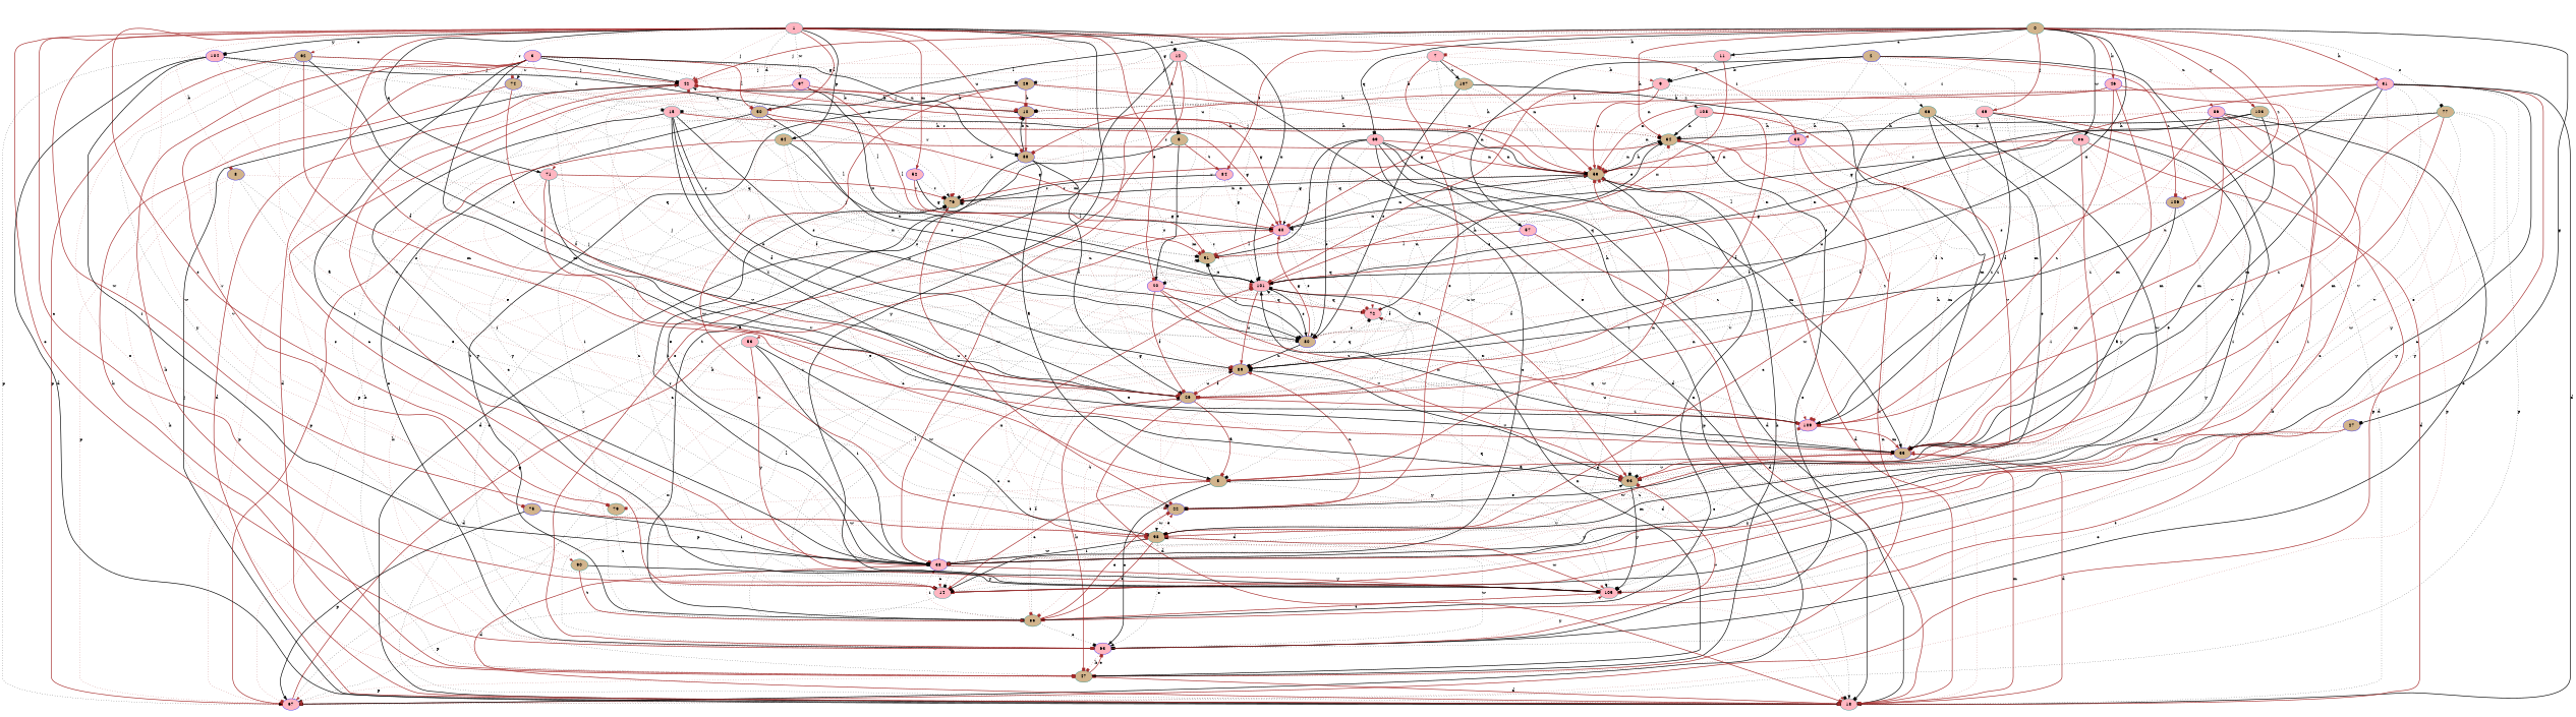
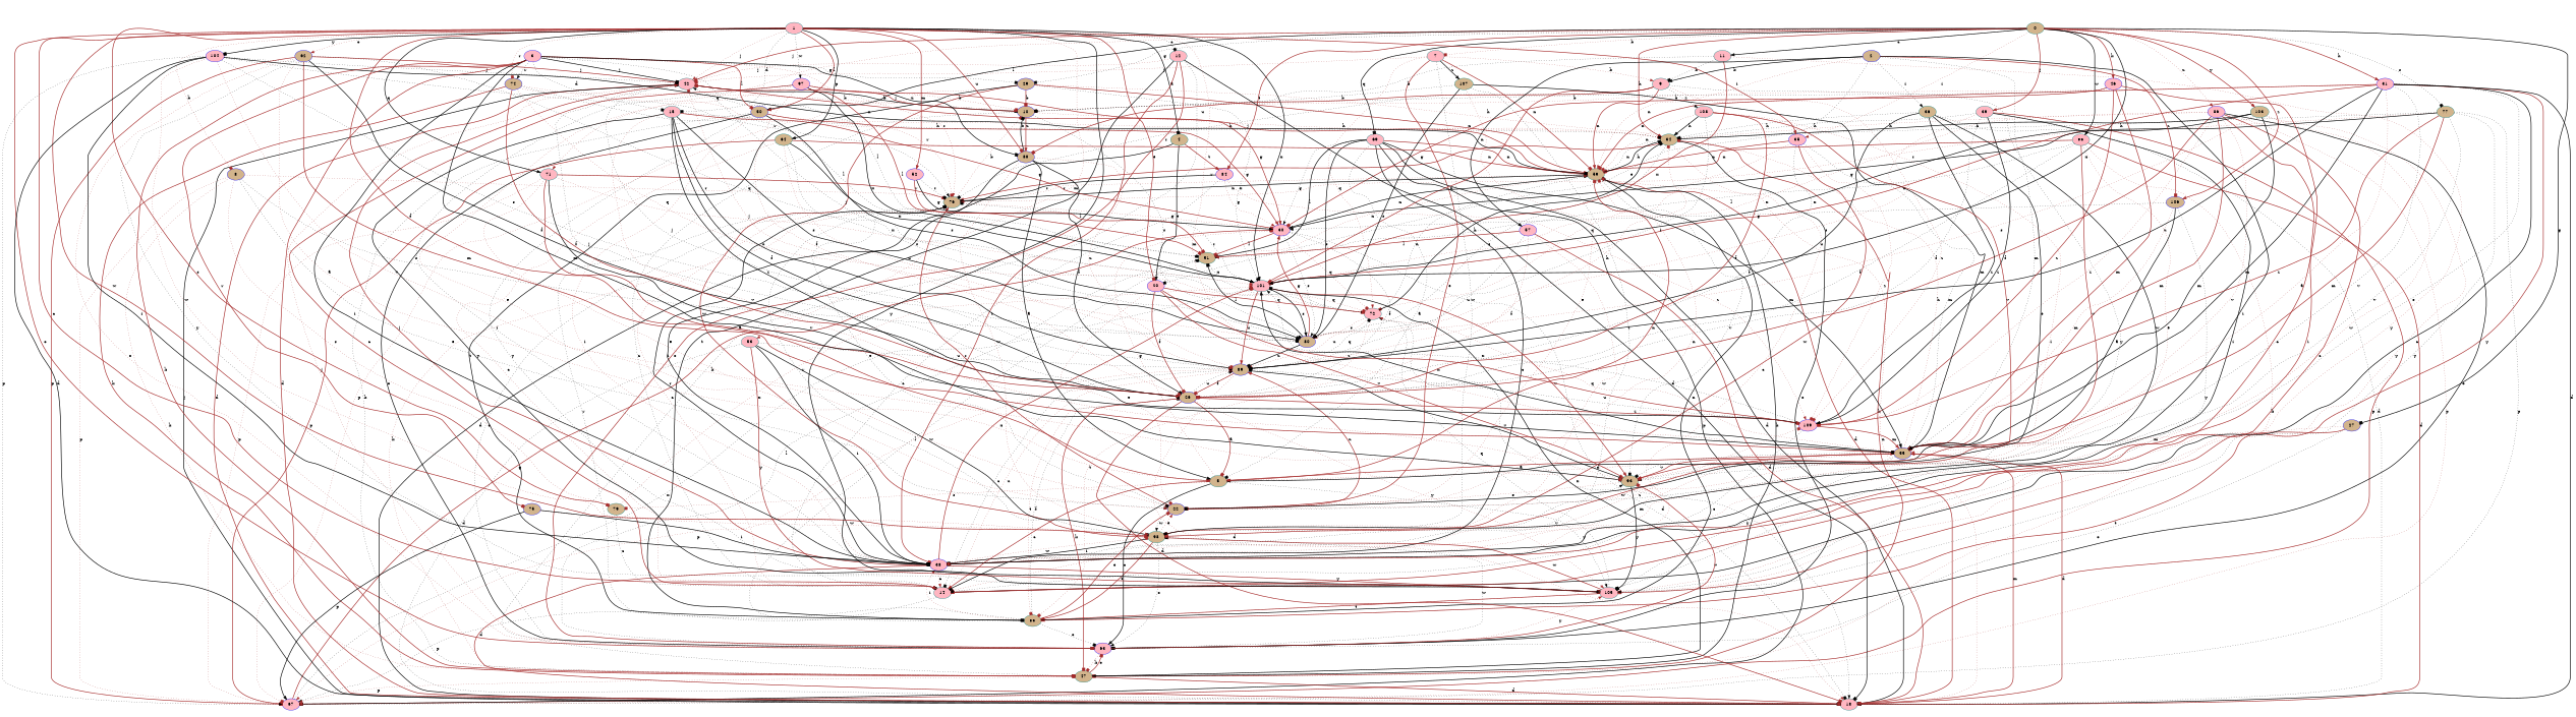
  strict digraph {
    node [color=teal fillcolor=lightpink style=filled]
    edge [arrowhead=box color=brown style=dotted]
    7
    0 [fillcolor=tan]
    11
    27 [color=blue fillcolor=tan]
    29 [color=blue fillcolor=tan]
    31 [color=blue]
    34 [fillcolor=tan]
    35 [color=blue]
    39
    42
    46 [color=blue]
    50 [color=blue fillcolor=tan]
    69
    71
    77 [fillcolor=tan]
    84 [color=blue]
    86 [color=blue]
    95
    101
    103 [fillcolor=tan]
    106 [color=blue fillcolor=tan]
    98 [fillcolor=tan]
    9
    59 [fillcolor=tan]
    22 [color=blue fillcolor=tan]
    72
    107 [fillcolor=tan]
    105
    10 [color=blue fillcolor=tan]
    55 [color=blue fillcolor=tan]
    63 [color=blue]
    85 [fillcolor=tan]
    67 [color=blue]
    14
    18
    5 [fillcolor=tan]
    89 [color=blue fillcolor=tan]
    93 [fillcolor=tan]
    47 [fillcolor=tan]
    76 [fillcolor=tan]
    80 [color=blue fillcolor=tan]
    26 [color=blue fillcolor=tan]
    109 [color=blue]
    38 [color=blue]
    30 [color=blue]
    51 [fillcolor=tan]
    1
-   4 [fillcolor=tan label=6]
+   4 [fillcolor=tan]
    8 [color=blue fillcolor=tan]
    12
    15
    20 [color=blue]
    52 [color=blue]
    53
    62 [color=blue fillcolor=tan]
    64 [fillcolor=tan]
    74 [color=blue fillcolor=tan]
    79 [fillcolor=tan]
    88 [color=blue fillcolor=tan]
    97 [color=blue]
    104 [color=blue]
    2 [color=blue fillcolor=tan]
    36 [fillcolor=tan]
    57 [color=blue]
    108
    3 [color=blue]
    75 [color=blue fillcolor=tan]
-   90 [fillcolor=tan]
    7 -> 42 [label=j]
    7 -> 98 [arrowhead=normal color=black label=w]
    7 -> 9 [arrowhead=normal label=b]
    7 -> 59 [label=n style=bold]
    7 -> 22 [arrowhead=normal label=e style=bold]
    7 -> 72 [arrowhead=normal label=q]
    7 -> 107 [arrowhead=normal color=black label=z style=bold]
    0 -> 7 [label=b]
    0 -> 11 [arrowhead=normal color=black label=c style=bold]
    0 -> 27 [color=black label=g style=bold]
    0 -> 29 [color=black label=g]
    0 -> 31 [arrowhead=normal label=h style=bold]
    0 -> 34 [arrowhead=normal label=h style=bold]
    0 -> 35 [arrowhead=normal label=i]
    0 -> 39 [arrowhead=normal label=j style=bold]
    0 -> 42 [arrowhead=normal label=j style=bold]
    0 -> 46 [arrowhead=normal label=k style=bold]
    0 -> 50 [arrowhead=normal color=black label=l style=bold]
    0 -> 69 [color=black label=q style=bold]
    0 -> 71 [arrowhead=normal label=q]
    0 -> 77 [color=black label=s]
    0 -> 84 [arrowhead=normal label=t style=bold]
    0 -> 86 [arrowhead=normal label=u]
    0 -> 95 [arrowhead=normal color=black label=w style=bold]
    0 -> 101 [color=black label=x style=bold]
    0 -> 103 [arrowhead=normal label=y style=bold]
    0 -> 106 [arrowhead=normal label=z style=bold]
    11 -> 101 [label=x style=bold]
    11 -> 9 [color=black label=b]
    11 -> 105 [arrowhead=normal label=y]
    11 -> 10 [arrowhead=normal color=black label=b]
    27 -> 55 [arrowhead=normal label=m]
    27 -> 63 [color=black label=o]
    27 -> 85 [arrowhead=normal label=t style=bold]
    29 -> 34 [arrowhead=normal label=h]
    29 -> 101 [color=black label=x]
    29 -> 98 [arrowhead=normal label=w style=bold]
    29 -> 59 [arrowhead=normal label=n style=bold]
    29 -> 10 [label=b style=bold]
    29 -> 85 [arrowhead=normal color=black label=t style=bold]
    29 -> 67 [label=p]
    31 -> 101 [arrowhead=normal label=x style=bold]
    31 -> 59 [label=n style=bold]
    31 -> 22 [color=black label=e]
    31 -> 105 [label=y style=bold]
    31 -> 10 [label=b]
    31 -> 55 [color=black label=m style=bold]
    31 -> 14 [color=black label=c style=bold]
    31 -> 18 [arrowhead=normal color=black label=d style=bold]
    31 -> 5 [label=a]
    31 -> 89 [color=black label=u style=bold]
    31 -> 93 [color=black label=v]
    34 -> 59 [arrowhead=normal color=black label=n]
    34 -> 63 [color=black label=o style=bold]
    34 -> 14 [label=c]
    34 -> 47 [label=k style=bold]
    34 -> 76 [arrowhead=normal label=r style=bold]
    34 -> 80 [arrowhead=normal color=black label=s]
    35 -> 98 [label=w style=bold]
    35 -> 59 [label=n style=bold]
    35 -> 72 [label=q]
    35 -> 55 [arrowhead=normal color=black label=m]
    35 -> 26 [arrowhead=normal color=black label=f]
    35 -> 109 [label=z]
    39 -> 34 [color=black label=h]
    39 -> 67 [arrowhead=normal label=p style=bold]
    39 -> 80 [arrowhead=normal label=s]
    39 -> 26 [arrowhead=normal color=black label=f]
    39 -> 109 [arrowhead=normal color=black label=z style=bold]
    39 -> 38 [arrowhead=normal color=black label=i style=bold]
    42 -> 10 [color=black label=b style=bold]
    42 -> 18 [label=d style=bold]
    46 -> 10 [color=black label=b]
    46 -> 55 [label=m style=bold]
    46 -> 14 [label=c style=bold]
    46 -> 109 [arrowhead=normal label=z style=bold]
    46 -> 30 [label=g style=bold]
    50 -> 34 [arrowhead=normal label=h]
    50 -> 105 [color=black label=y]
    50 -> 63 [arrowhead=normal color=black label=o style=bold]
    50 -> 47 [color=black label=k]
    50 -> 80 [arrowhead=normal color=black label=s style=bold]
    50 -> 38 [arrowhead=normal label=i]
    50 -> 30 [arrowhead=normal label=g style=bold]
    69 -> 59 [label=n style=bold]
    69 -> 55 [arrowhead=normal color=black label=m style=bold]
    69 -> 67 [color=black label=p style=bold]
    69 -> 14 [color=black label=c style=bold]
    69 -> 18 [color=black label=d style=bold]
    69 -> 5 [color=black label=a]
    69 -> 80 [arrowhead=normal color=black label=s style=bold]
    69 -> 30 [arrowhead=normal color=black label=g]
    69 -> 51 [color=black label=l style=bold]
    71 -> 101 [label=x]
    71 -> 22 [arrowhead=normal label=e]
    71 -> 67 [label=p]
    71 -> 5 [arrowhead=normal label=a style=bold]
    71 -> 93 [color=black label=v style=bold]
    71 -> 76 [arrowhead=normal label=r style=bold]
    77 -> 34 [arrowhead=normal color=black label=h]
    77 -> 105 [arrowhead=normal color=black label=y]
    77 -> 55 [arrowhead=normal label=m style=bold]
    77 -> 67 [color=black label=p]
    77 -> 93 [arrowhead=normal color=black label=v]
    77 -> 76 [arrowhead=normal label=r]
    77 -> 109 [arrowhead=normal label=z style=bold]
    77 -> 30 [arrowhead=normal color=black label=g style=bold]
    84 -> 14 [arrowhead=normal color=black label=c]
    84 -> 76 [color=black label=r style=bold]
    84 -> 109 [arrowhead=normal label=z]
    84 -> 30 [arrowhead=normal label=g]
    86 -> 34 [label=h]
    86 -> 101 [label=x]
    86 -> 55 [label=m style=bold]
    86 -> 63 [arrowhead=normal color=black label=o style=bold]
    86 -> 67 [label=p]
    86 -> 14 [arrowhead=normal label=c style=bold]
    86 -> 93 [label=v]
    86 -> 26 [arrowhead=normal label=f style=bold]
    86 -> 109 [label=z]
    86 -> 38 [arrowhead=normal label=i style=bold]
    95 -> 59 [arrowhead=normal label=n style=bold]
    95 -> 22 [arrowhead=normal label=e]
    95 -> 18 [arrowhead=normal label=d style=bold]
    95 -> 93 [arrowhead=normal label=v style=bold]
    95 -> 47 [arrowhead=normal label=k]
    95 -> 26 [color=black label=f]
    95 -> 51 [arrowhead=normal color=black label=l]
    101 -> 72 [label=q]
    101 -> 89 [arrowhead=normal label=u style=bold]
    101 -> 93 [arrowhead=normal label=v style=bold]
    101 -> 76 [color=black label=r]
    101 -> 80 [arrowhead=normal color=black label=s style=bold]
    103 -> 34 [color=black label=h style=bold]
    103 -> 101 [arrowhead=normal color=black label=x style=bold]
    103 -> 98 [arrowhead=normal label=w]
    103 -> 105 [arrowhead=normal label=y]
    103 -> 55 [arrowhead=normal color=black label=m style=bold]
    103 -> 80 [arrowhead=normal label=s]
    106 -> 105 [arrowhead=normal color=black label=y]
    106 -> 55 [label=m]
    106 -> 5 [arrowhead=normal color=black label=a style=bold]
    106 -> 30 [arrowhead=normal color=black label=g]
    98 -> 22 [arrowhead=normal label=e]
    98 -> 63 [arrowhead=normal color=black label=o]
    98 -> 85 [arrowhead=normal label=t style=bold]
    98 -> 76 [color=black label=r]
    98 -> 38 [color=black label=i style=bold]
    9 -> 101 [arrowhead=normal label=x style=bold]
    9 -> 59 [arrowhead=normal label=n style=bold]
    9 -> 105 [color=black label=y]
    9 -> 76 [color=black label=r]
    9 -> 109 [label=z]
    9 -> 88 [label=u style=bold]
    9 -> 108 [arrowhead=normal color=black label=z]
    59 -> 34 [color=black label=h style=bold]
    59 -> 42 [label=j style=bold]
    59 -> 18 [arrowhead=normal label=d style=bold]
    59 -> 93 [color=black label=v]
    59 -> 47 [arrowhead=normal color=black label=k style=bold]
    59 -> 76 [arrowhead=normal label=r]
    22 -> 98 [arrowhead=normal color=black label=w]
    22 -> 59 [label=n]
    22 -> 89 [arrowhead=normal label=u style=bold]
    22 -> 76 [arrowhead=normal label=r style=bold]
    72 -> 34 [color=black label=h style=bold]
    72 -> 42 [arrowhead=normal color=black label=j]
    72 -> 59 [arrowhead=normal color=black label=n]
    72 -> 85 [label=t]
    72 -> 18 [color=black label=d]
    72 -> 89 [arrowhead=normal label=u]
    72 -> 80 [arrowhead=normal label=s]
    107 -> 22 [label=e]
    107 -> 10 [color=black label=b]
    107 -> 55 [arrowhead=normal color=black label=m style=bold]
    107 -> 80 [arrowhead=normal color=black label=s style=bold]
    107 -> 38 [arrowhead=normal color=black label=i]
    105 -> 98 [arrowhead=normal label=w style=bold]
    105 -> 72 [arrowhead=normal color=black label=q]
    105 -> 85 [label=t style=bold]
    10 -> 34 [label=h]
    10 -> 42 [label=j style=bold]
    10 -> 14 [arrowhead=normal color=black label=c]
    10 -> 80 [color=black label=s]
    10 -> 88 [arrowhead=normal label=u style=bold]
    55 -> 34 [label=h]
    55 -> 101 [arrowhead=normal color=black label=x style=bold]
    55 -> 98 [label=w style=bold]
    55 -> 72 [arrowhead=normal label=q]
    55 -> 105 [color=black label=y]
    55 -> 18 [label=d style=bold]
    55 -> 5 [arrowhead=normal label=a style=bold]
    55 -> 93 [color=black label=v]
    63 -> 42 [arrowhead=normal label=j]
    63 -> 98 [color=black label=w]
    63 -> 105 [arrowhead=normal label=y]
    63 -> 93 [label=v style=bold]
    63 -> 47 [label=k]
    63 -> 51 [arrowhead=normal color=black label=l]
    85 -> 59 [color=black label=n style=bold]
    85 -> 22 [label=e style=bold]
    85 -> 63 [color=black label=o]
    85 -> 76 [color=black label=r]
    85 -> 26 [color=black label=f]
    85 -> 38 [arrowhead=normal label=i]
    85 -> 51 [color=black label=l]
    67 -> 101 [arrowhead=normal color=black label=x]
    67 -> 30 [label=g style=bold]
    14 -> 67 [arrowhead=normal color=black label=p]
    14 -> 89 [label=u]
    18 -> 42 [arrowhead=normal color=black label=j style=bold]
    18 -> 59 [label=n]
    18 -> 55 [arrowhead=normal label=m style=bold]
    5 -> 59 [label=n style=bold]
    5 -> 105 [arrowhead=normal color=black label=y]
    5 -> 63 [arrowhead=normal color=black label=o style=bold]
    5 -> 14 [arrowhead=normal label=c style=bold]
    5 -> 30 [label=g]
    5 -> 79 [label=s]
    89 -> 34 [label=h]
    89 -> 42 [color=black label=j]
    89 -> 72 [color=black label=q]
    89 -> 67 [arrowhead=normal label=p]
    89 -> 14 [color=black label=c]
    89 -> 18 [arrowhead=normal label=d]
    89 -> 93 [arrowhead=normal color=black label=v style=bold]
    89 -> 26 [label=f style=bold]
    93 -> 22 [arrowhead=normal label=e]
    93 -> 105 [color=black label=y style=bold]
    47 -> 101 [color=black label=x style=bold]
    47 -> 63 [label=o style=bold]
    47 -> 67 [arrowhead=normal label=p]
    47 -> 18 [label=d style=bold]
    76 -> 59 [arrowhead=normal color=black label=n style=bold]
    76 -> 22 [color=black label=e]
    76 -> 10 [label=b]
    76 -> 63 [color=black label=o]
    76 -> 14 [label=c]
    76 -> 47 [label=k]
    76 -> 30 [label=g]
    80 -> 42 [label=j]
    80 -> 89 [color=black label=u style=bold]
    80 -> 30 [arrowhead=normal label=g style=bold]
    80 -> 51 [color=black label=l style=bold]
    26 -> 42 [arrowhead=normal color=black label=j]
    26 -> 105 [arrowhead=normal label=y]
    26 -> 85 [label=t]
    26 -> 18 [label=d style=bold]
    26 -> 5 [label=a style=bold]
    26 -> 89 [arrowhead=normal color=black label=u]
    26 -> 47 [label=k style=bold]
    26 -> 109 [arrowhead=normal label=z style=bold]
    109 -> 101 [arrowhead=normal color=black label=x]
    109 -> 55 [arrowhead=normal label=m style=bold]
    109 -> 14 [color=black label=c]
    109 -> 89 [color=black label=u]
    38 -> 42 [arrowhead=normal label=j style=bold]
    38 -> 101 [label=x style=bold]
    38 -> 98 [label=w]
    38 -> 105 [label=y style=bold]
    38 -> 55 [arrowhead=normal label=m]
    38 -> 14 [arrowhead=normal label=c]
    38 -> 18 [label=d style=bold]
    38 -> 93 [arrowhead=normal color=black label=v]
    38 -> 76 [color=black label=r style=bold]
    38 -> 109 [label=z]
    30 -> 59 [arrowhead=normal color=black label=n style=bold]
    30 -> 72 [label=q]
    30 -> 18 [arrowhead=normal color=black label=d]
    30 -> 80 [arrowhead=normal color=black label=s]
    30 -> 26 [color=black label=f]
    30 -> 51 [label=l style=bold]
    51 -> 101 [arrowhead=normal color=black label=x]
    51 -> 59 [arrowhead=normal label=n]
    1 -> 35 [arrowhead=normal label=i style=bold]
    1 -> 42 [arrowhead=normal label=j]
    1 -> 50 [arrowhead=normal label=l style=bold]
    1 -> 71 [arrowhead=normal color=black label=q style=bold]
    1 -> 101 [arrowhead=normal color=black label=x style=bold]
    1 -> 98 [label=w style=bold]
    1 -> 105 [color=black label=y style=bold]
    1 -> 55 [label=m]
    1 -> 63 [arrowhead=normal label=o style=bold]
    1 -> 14 [arrowhead=normal label=c style=bold]
    1 -> 26 [label=f style=bold]
    1 -> 4 [color=black label=a style=bold]
    1 -> 8 [label=b]
    1 -> 12 [color=black label=c]
    1 -> 15 [color=black label=d]
    1 -> 20 [label=e style=bold]
    1 -> 52 [arrowhead=normal label=m style=bold]
    1 -> 53 [arrowhead=normal label=m]
    1 -> 62 [arrowhead=normal label=o]
    1 -> 64 [arrowhead=normal color=black label=p style=bold]
    1 -> 74 [label=r]
    1 -> 79 [label=s style=bold]
    1 -> 88 [label=u style=bold]
    1 -> 97 [arrowhead=normal color=black label=w]
    1 -> 104 [color=black label=y style=bold]
    4 -> 84 [arrowhead=normal label=t style=bold]
    4 -> 18 [arrowhead=normal color=black label=d style=bold]
    4 -> 20 [arrowhead=normal color=black label=e style=bold]
    8 -> 22 [arrowhead=normal color=black label=e]
    8 -> 67 [label=p]
    8 -> 47 [arrowhead=normal label=k]
    8 -> 76 [label=r]
    8 -> 80 [color=black label=s]
    8 -> 79 [arrowhead=normal label=s]
    12 -> 42 [label=j]
    12 -> 63 [arrowhead=normal label=o style=bold]
    12 -> 85 [color=black label=t style=bold]
    12 -> 18 [color=black label=d style=bold]
    12 -> 47 [arrowhead=normal color=black label=k]
    12 -> 38 [label=i style=bold]
    15 -> 34 [color=black label=h]
    15 -> 105 [color=black label=y style=bold]
    15 -> 89 [arrowhead=normal color=black label=u style=bold]
    15 -> 93 [label=v]
    15 -> 80 [color=black label=s style=bold]
    15 -> 26 [color=black label=f style=bold]
    15 -> 109 [arrowhead=normal color=black label=z style=bold]
    15 -> 30 [label=g style=bold]
    20 -> 22 [label=e]
    20 -> 72 [arrowhead=normal label=q style=bold]
    20 -> 93 [arrowhead=normal label=v style=bold]
    20 -> 26 [label=f style=bold]
    20 -> 109 [label=z style=bold]
    52 -> 76 [color=black label=r]
    52 -> 30 [arrowhead=normal color=black label=g style=bold]
    52 -> 51 [label=l style=bold]
    53 -> 98 [color=black label=w style=bold]
    53 -> 105 [label=y style=bold]
    53 -> 18 [color=black label=d]
    53 -> 89 [color=black label=u]
    53 -> 38 [color=black label=i style=bold]
    62 -> 42 [label=j style=bold]
    62 -> 72 [arrowhead=normal color=black label=q]
    62 -> 105 [arrowhead=normal color=black label=y]
    62 -> 55 [label=m style=bold]
    62 -> 63 [label=o]
    62 -> 67 [label=p style=bold]
    62 -> 5 [label=a]
    62 -> 26 [color=black label=f style=bold]
    64 -> 101 [arrowhead=normal color=black label=x style=bold]
    64 -> 59 [label=n style=bold]
    64 -> 67 [label=p style=bold]
    64 -> 14 [arrowhead=normal label=c]
    64 -> 89 [arrowhead=normal label=u]
    64 -> 80 [color=black label=s]
    74 -> 72 [label=q]
    74 -> 10 [arrowhead=normal label=b]
    74 -> 47 [label=k style=bold]
    74 -> 76 [label=r]
    74 -> 26 [arrowhead=normal label=f style=bold]
    74 -> 51 [color=black label=l]
    79 -> 101 [label=x]
    79 -> 14 [color=black label=c]
    88 -> 98 [arrowhead=normal label=w]
    88 -> 10 [color=black label=b style=bold]
    88 -> 5 [arrowhead=normal color=black label=a style=bold]
    88 -> 89 [label=u]
    88 -> 26 [color=black label=f style=bold]
    88 -> 38 [color=black label=i style=bold]
    97 -> 101 [arrowhead=normal color=black label=x style=bold]
    97 -> 22 [arrowhead=normal label=e]
    97 -> 10 [label=b]
    97 -> 14 [arrowhead=normal label=c style=bold]
    97 -> 26 [label=f]
    97 -> 38 [color=black label=i]
    97 -> 30 [arrowhead=normal label=g style=bold]
    97 -> 51 [label=l style=bold]
    104 -> 42 [color=black label=j]
    104 -> 98 [arrowhead=normal label=w]
    104 -> 59 [color=black label=n style=bold]
    104 -> 67 [arrowhead=normal color=black label=p]
    104 -> 18 [color=black label=d style=bold]
    104 -> 93 [label=v]
    104 -> 76 [arrowhead=normal color=black label=r]
    104 -> 80 [color=black label=s]
    104 -> 38 [arrowhead=normal color=black label=i style=bold]
    2 -> 106 [label=z style=bold]
    2 -> 9 [arrowhead=normal color=black label=b style=bold]
    2 -> 59 [arrowhead=normal label=n]
    2 -> 55 [arrowhead=normal color=black label=m]
    2 -> 38 [color=black label=i style=bold]
    2 -> 20 [color=black label=e]
    2 -> 36 [arrowhead=normal color=black label=i]
    2 -> 57 [arrowhead=normal color=black label=n style=bold]
    36 -> 34 [arrowhead=normal color=black label=h]
    36 -> 98 [color=black label=w style=bold]
    36 -> 22 [color=black label=e style=bold]
    36 -> 18 [arrowhead=normal color=black label=d]
    36 -> 89 [arrowhead=normal color=black label=u style=bold]
    36 -> 109 [arrowhead=normal color=black label=z style=bold]
    57 -> 98 [label=w]
    57 -> 18 [arrowhead=normal label=d style=bold]
    57 -> 89 [color=black label=u]
    57 -> 26 [label=f]
    57 -> 51 [arrowhead=normal label=l style=bold]
    108 -> 34 [arrowhead=normal color=black label=h style=bold]
    108 -> 59 [label=n]
    108 -> 93 [arrowhead=normal label=v style=bold]
    108 -> 80 [arrowhead=normal color=black label=i]
    108 -> 26 [label=f style=bold]
    108 -> 38 [label=i]
    3 -> 29 [color=black label=g]
    3 -> 42 [color=black label=j style=bold]
    3 -> 50 [label=l style=bold]
    3 -> 55 [color=black label=m style=bold]
    3 -> 18 [label=d style=bold]
    3 -> 47 [label=k style=bold]
    3 -> 76 [arrowhead=normal label=r]
    3 -> 38 [color=black label=i style=bold]
    3 -> 51 [arrowhead=normal color=black label=l]
    3 -> 15 [color=black label=d]
    3 -> 74 [arrowhead=normal color=black label=r]
    3 -> 88 [color=black label=u style=bold]
    3 -> 75 [label=r style=bold]
-   3 -> 90 [arrowhead=normal label=v]
    75 -> 98 [arrowhead=normal label=w]
    75 -> 67 [arrowhead=normal color=black label=p style=bold]
    75 -> 38 [arrowhead=normal color=black label=i style=bold]
-   90 -> 105 [arrowhead=normal color=black label=y style=bold]
-   90 -> 85 [arrowhead=normal label=t style=bold]
  }
